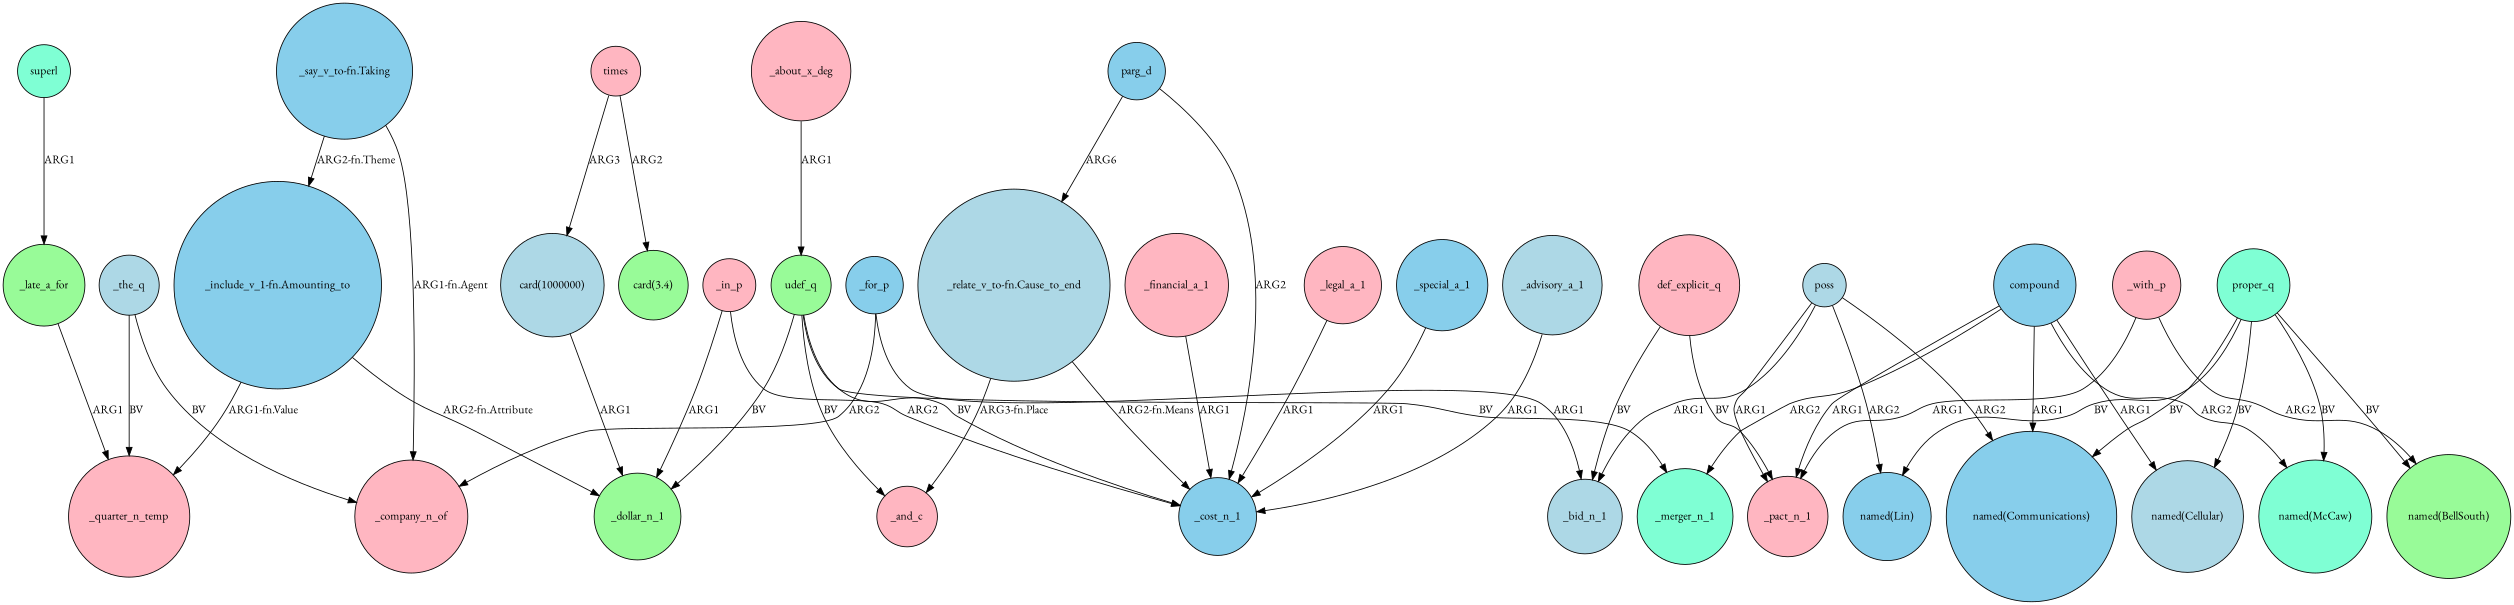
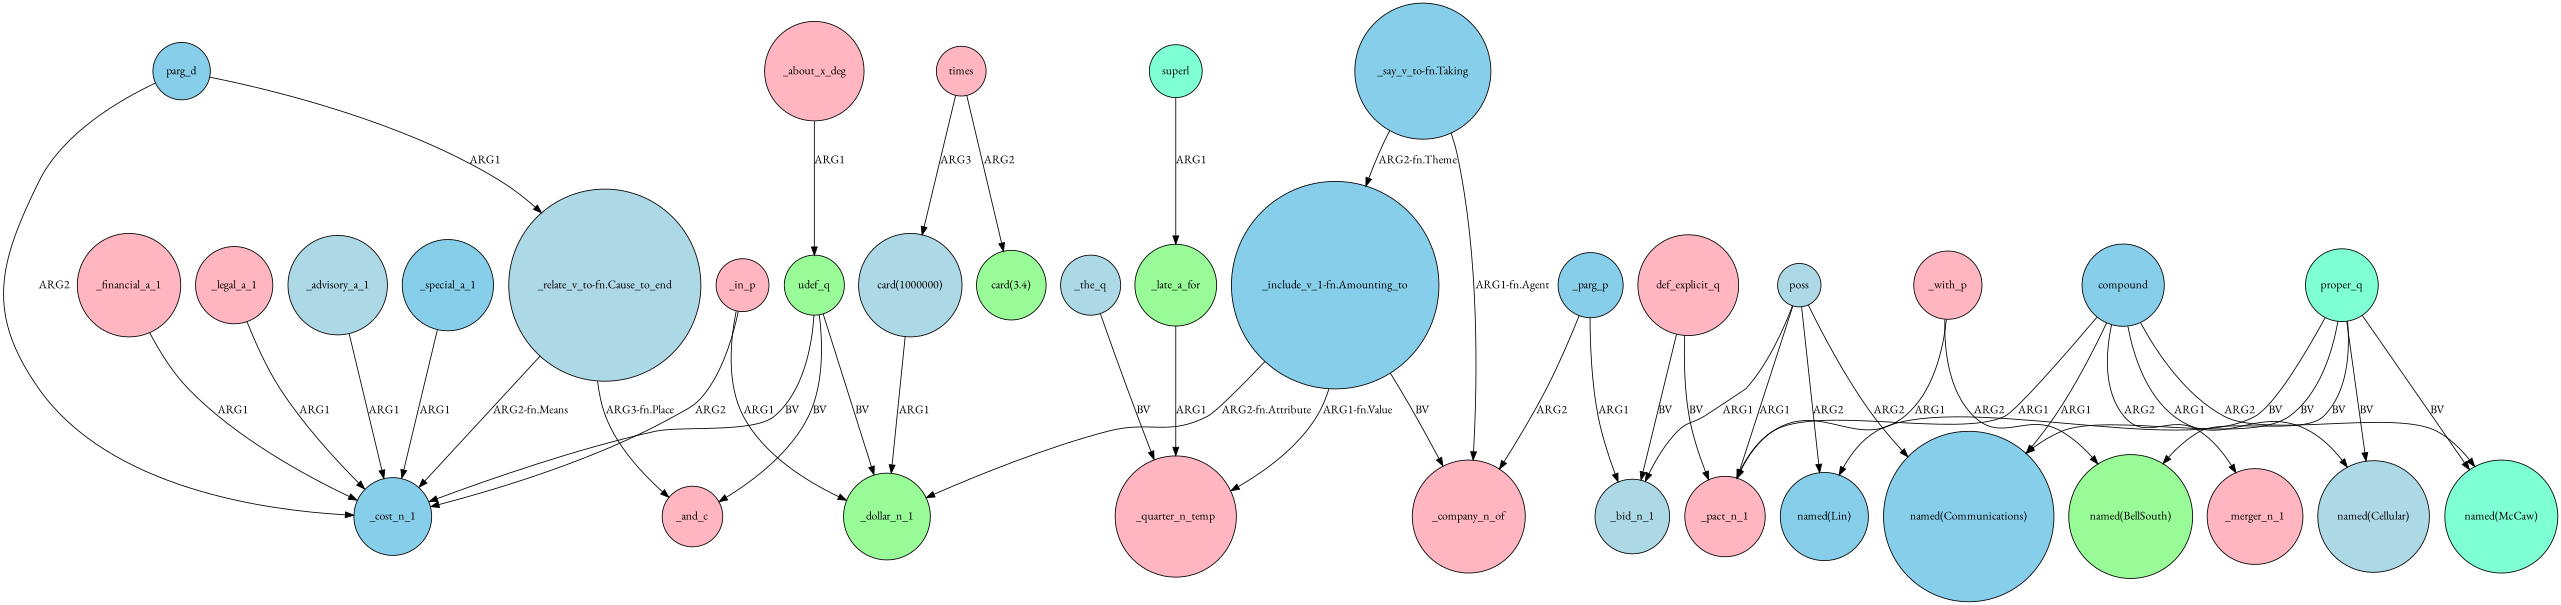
  digraph {
    fontname="EB Garamond"
    node [fillcolor=lightpink fontname="EB Garamond" shape=circle style=filled]
    edge [fontname="EB Garamond"]
    _late_a_for [fillcolor=palegreen]
    _quarter_n_temp
    proper_q [fillcolor=aquamarine]
    "named(Communications)" [fillcolor=skyblue]
    "named(Lin)" [fillcolor=skyblue]
    "named(Cellular)" [fillcolor=lightblue]
    "named(McCaw)" [fillcolor=aquamarine]
    "named(BellSouth)" [fillcolor=palegreen]
    poss [fillcolor=lightblue]
    _bid_n_1 [fillcolor=lightblue]
    _pact_n_1
    def_explicit_q
    _cost_n_1 [fillcolor=skyblue]
    _in_p
    _dollar_n_1 [fillcolor=palegreen]
    "_relate_v_to-fn.Cause_to_end" [fillcolor=lightblue]
    _and_c
    compound [fillcolor=skyblue]
-   _merger_n_1 [fillcolor=aquamarine]
+   _merger_n_1
    _the_q [fillcolor=lightblue]
    _company_n_of
    superl [fillcolor=aquamarine]
    "card(1000000)" [fillcolor=lightblue]
    times
    "card(3.4)" [fillcolor=palegreen]
    "_say_v_to-fn.Taking" [fillcolor=skyblue]
    "_include_v_1-fn.Amounting_to" [fillcolor=skyblue]
    _financial_a_1
    parg_d [fillcolor=skyblue]
    udef_q [fillcolor=palegreen]
    _legal_a_1
    _about_x_deg
    _special_a_1 [fillcolor=skyblue]
    _with_p
-   _for_p [fillcolor=skyblue]
+   _for_p [fillcolor=skyblue label=_parg_p]
    _advisory_a_1 [fillcolor=lightblue]
    _late_a_for -> _quarter_n_temp [label=ARG1]
    proper_q -> "named(Communications)" [label=BV]
    proper_q -> "named(Lin)" [label=BV]
    proper_q -> "named(Cellular)" [label=BV]
    proper_q -> "named(McCaw)" [label=BV]
    proper_q -> "named(BellSouth)" [label=BV]
    poss -> "named(Communications)" [label=ARG2]
    poss -> "named(Lin)" [label=ARG2]
    poss -> _bid_n_1 [label=ARG1]
    poss -> _pact_n_1 [label=ARG1]
    def_explicit_q -> _bid_n_1 [label=BV]
    def_explicit_q -> _pact_n_1 [label=BV]
    _in_p -> _cost_n_1 [label=ARG2]
    _in_p -> _dollar_n_1 [label=ARG1]
    "_relate_v_to-fn.Cause_to_end" -> _cost_n_1 [label="ARG2-fn.Means"]
    "_relate_v_to-fn.Cause_to_end" -> _and_c [label="ARG3-fn.Place"]
    compound -> "named(Communications)" [label=ARG1]
    compound -> "named(Cellular)" [label=ARG1]
    compound -> "named(McCaw)" [label=ARG2]
    compound -> _pact_n_1 [label=ARG1]
    compound -> _merger_n_1 [label=ARG2]
    _the_q -> _quarter_n_temp [label=BV]
-   _the_q -> _company_n_of [label=BV]
+   "_include_v_1-fn.Amounting_to" -> _company_n_of [label=BV]
    superl -> _late_a_for [label=ARG1]
    "card(1000000)" -> _dollar_n_1 [label=ARG1]
    times -> "card(1000000)" [label=ARG3]
    times -> "card(3.4)" [label=ARG2]
    "_say_v_to-fn.Taking" -> _company_n_of [label="ARG1-fn.Agent"]
    "_say_v_to-fn.Taking" -> "_include_v_1-fn.Amounting_to" [label="ARG2-fn.Theme"]
    "_include_v_1-fn.Amounting_to" -> _quarter_n_temp [label="ARG1-fn.Value"]
    "_include_v_1-fn.Amounting_to" -> _dollar_n_1 [label="ARG2-fn.Attribute"]
    _financial_a_1 -> _cost_n_1 [label=ARG1]
    parg_d -> _cost_n_1 [label=ARG2]
-   parg_d -> "_relate_v_to-fn.Cause_to_end" [label=ARG6]
+   parg_d -> "_relate_v_to-fn.Cause_to_end" [label=ARG1]
    udef_q -> _cost_n_1 [label=BV]
    udef_q -> _dollar_n_1 [label=BV]
    udef_q -> _and_c [label=BV]
-   udef_q -> _merger_n_1 [label=BV]
    _legal_a_1 -> _cost_n_1 [label=ARG1]
    _about_x_deg -> udef_q [label=ARG1]
    _special_a_1 -> _cost_n_1 [label=ARG1]
    _with_p -> "named(BellSouth)" [label=ARG2]
    _with_p -> _pact_n_1 [label=ARG1]
    _for_p -> _bid_n_1 [label=ARG1]
    _for_p -> _company_n_of [label=ARG2]
    _advisory_a_1 -> _cost_n_1 [label=ARG1]
  }
